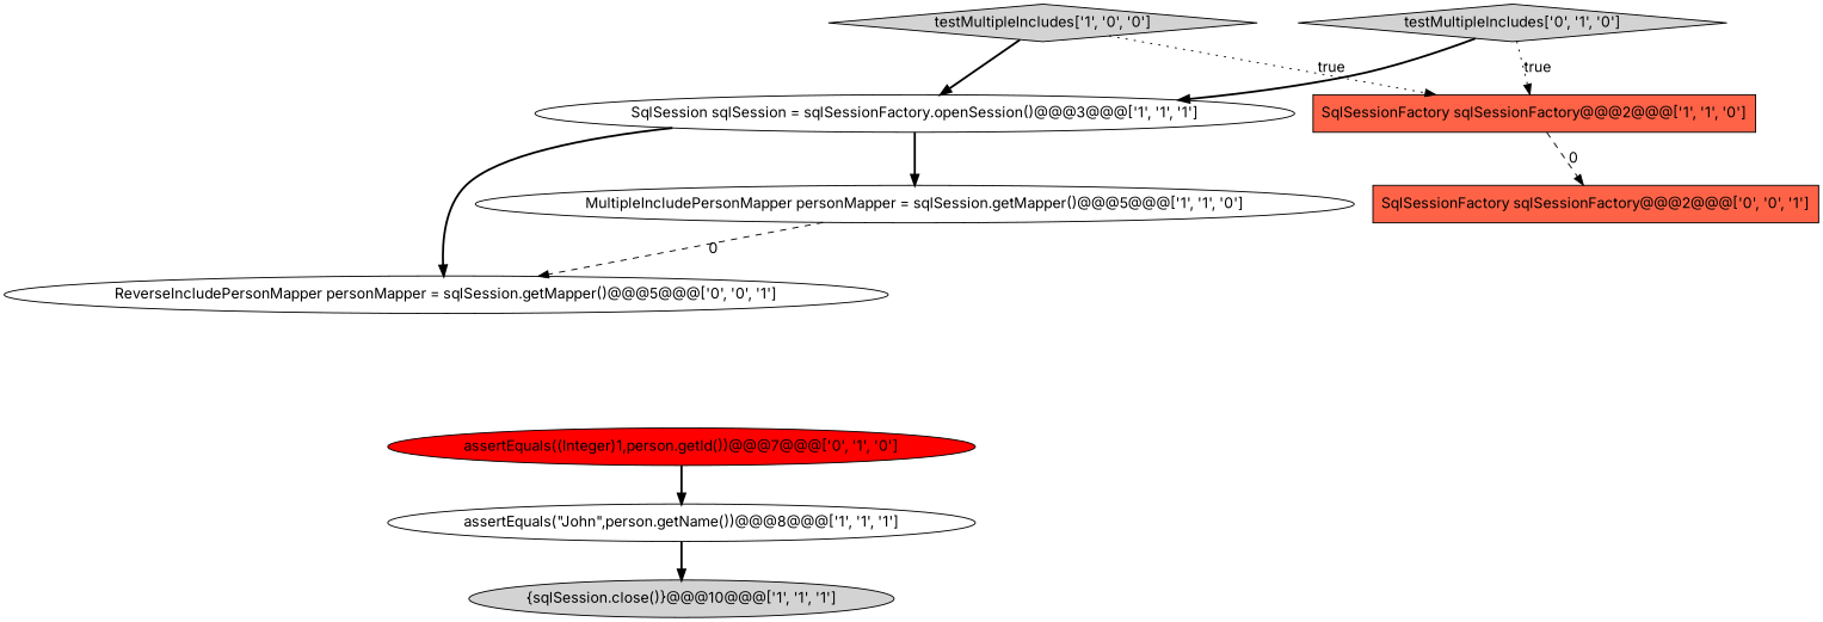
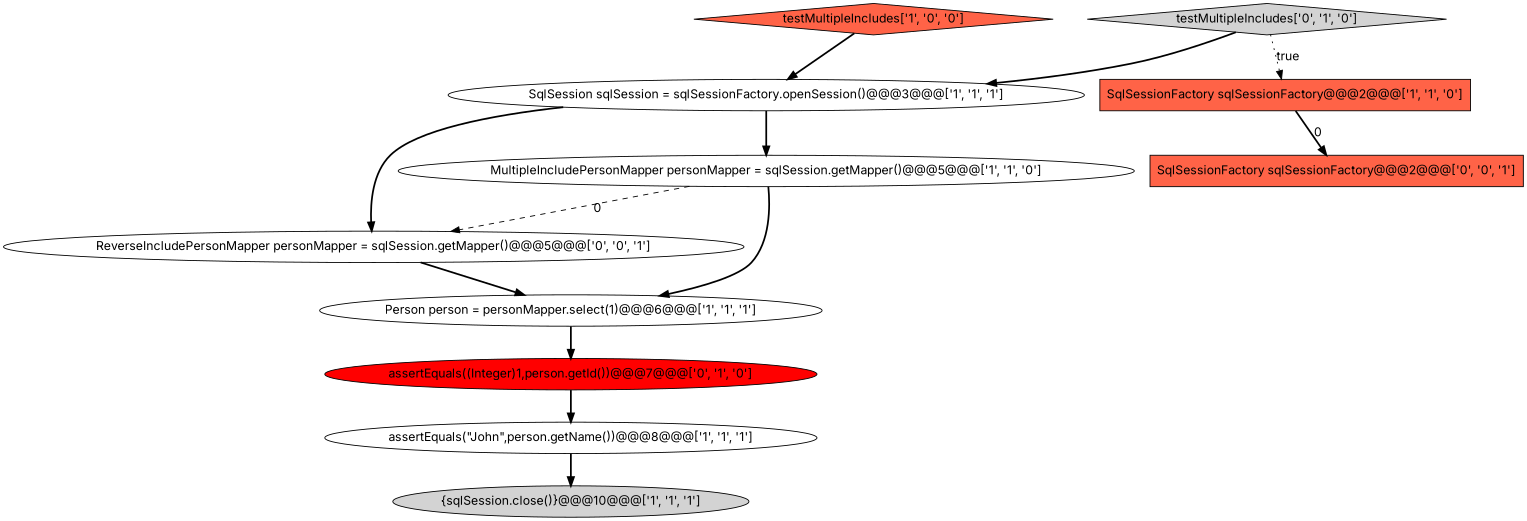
  digraph {
    fontname=Inter
    node [fillcolor=white fontname=Inter shape=ellipse style=filled]
    edge [fontname=Inter style=bold]
    n1 [label="SqlSession sqlSession = sqlSessionFactory.openSession()@@@3@@@['1', '1', '1']"]
    n2 [label="MultipleIncludePersonMapper personMapper = sqlSession.getMapper()@@@5@@@['1', '1', '0']"]
    n3 [label="ReverseIncludePersonMapper personMapper = sqlSession.getMapper()@@@5@@@['0', '0', '1']"]
+   n4 [label="Person person = personMapper.select(1)@@@6@@@['1', '1', '1']"]
    n5 [fillcolor=red label="assertEquals((Integer)1,person.getId())@@@7@@@['0', '1', '0']"]
    n6 [label="assertEquals(\"John\",person.getName())@@@8@@@['1', '1', '1']"]
-   n7 [fillcolor=lightgray label="testMultipleIncludes['1', '0', '0']" shape=diamond]
+   n7 [fillcolor=tomato label="testMultipleIncludes['1', '0', '0']" shape=diamond]
    n8 [fillcolor=tomato label="SqlSessionFactory sqlSessionFactory@@@2@@@['1', '1', '0']" shape=box]
    n9 [fillcolor=tomato label="SqlSessionFactory sqlSessionFactory@@@2@@@['0', '0', '1']" shape=box]
    n10 [fillcolor=lightgray label="{sqlSession.close()}@@@10@@@['1', '1', '1']"]
    n11 [fillcolor=lightgray label="testMultipleIncludes['0', '1', '0']" shape=diamond]
    n1 -> n2
    n1 -> n3
    n2 -> n3 [label=0 style=dashed]
+   n2 -> n4
+   n3 -> n4
+   n4 -> n5
    n5 -> n6
    n6 -> n10
    n7 -> n1
-   n7 -> n8 [label=true style=dotted]
-   n8 -> n9 [label=0 style=dashed]
+   n8 -> n9 [label=0]
    n11 -> n1
    n11 -> n8 [label=true style=dotted]
  }
